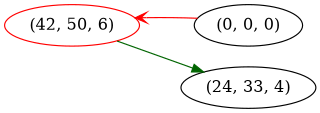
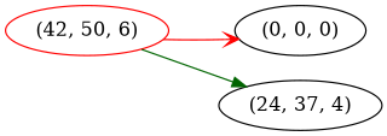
  digraph {
    rankdir=LR
    node [color=black]
    "(42, 50, 6)" [color=red]
    "(0, 0, 0)"
-   "(24, 33, 4)"
+   "(24, 33, 4)" [label="(24, 37, 4)"]
    "(42, 50, 6)" -> "(24, 33, 4)" [arrowhead=normal color=darkgreen]
-   "(0, 0, 0)" -> "(42, 50, 6)" [arrowhead=vee color=red]
+   "(42, 50, 6)" -> "(0, 0, 0)" [arrowhead=vee color=red]
  }
